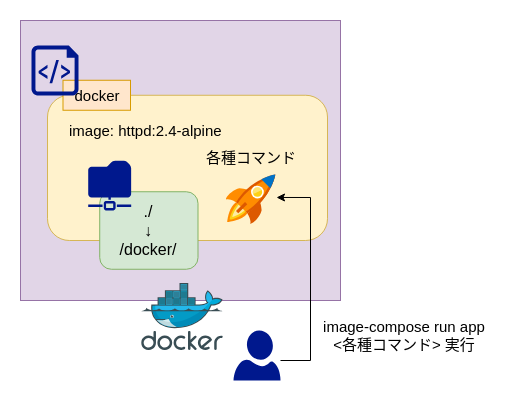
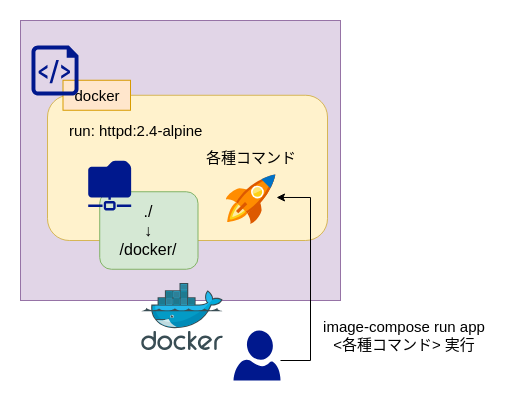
  <mxCell id="0" />
  <mxCell id="1" parent="0" />
  <mxCell id="2" value="" style="rounded=0;whiteSpace=wrap;html=1;fontSize=15;fillColor=#e1d5e7;strokeColor=#9673a6;" parent="1" vertex="1"><mxGeometry x="20" y="20" width="320" height="280" as="geometry" /></mxCell>
  <mxCell id="3" value="" style="rounded=1;whiteSpace=wrap;html=1;fontSize=16;fillColor=#fff2cc;strokeColor=#d6b656;" parent="1" vertex="1"><mxGeometry x="47" y="94.75" width="280" height="145.25" as="geometry" /></mxCell>
  <mxCell id="4" value="docker" style="rounded=0;whiteSpace=wrap;html=1;fontSize=15;align=center;fillColor=#ffe6cc;strokeColor=#d79b00;" parent="1" vertex="1"><mxGeometry x="62.5" y="79.75" width="67.5" height="30" as="geometry" /></mxCell>
- <mxCell id="5" value="image: httpd:2.4-alpine" style="text;html=1;strokeColor=none;fillColor=none;align=left;verticalAlign=top;whiteSpace=wrap;rounded=0;fontSize=15;" parent="1" vertex="1"><mxGeometry x="67" y="114.75" width="230" height="35.25" as="geometry" /></mxCell>
+ <mxCell id="5" value="run: httpd:2.4-alpine" style="text;html=1;strokeColor=none;fillColor=none;align=left;verticalAlign=top;whiteSpace=wrap;rounded=0;fontSize=15;" parent="1" vertex="1"><mxGeometry x="67" y="114.75" width="230" height="35.25" as="geometry" /></mxCell>
  <mxCell id="6" value="./&lt;br&gt;↓&lt;br&gt;/docker/" style="rounded=1;whiteSpace=wrap;html=1;fontSize=16;align=center;fillColor=#d5e8d4;strokeColor=#82b366;" parent="1" vertex="1"><mxGeometry x="99.22" y="191.25" width="98.28" height="77.5" as="geometry" /></mxCell>
  <mxCell id="7" value="" style="aspect=fixed;pointerEvents=1;shadow=0;dashed=0;html=1;strokeColor=none;labelPosition=center;verticalLabelPosition=bottom;verticalAlign=top;align=center;fillColor=#00188D;shape=mxgraph.mscae.enterprise.shared_folder;fontSize=15;" parent="1" vertex="1"><mxGeometry x="87.72" y="160" width="43" height="50" as="geometry" /></mxCell>
  <mxCell id="8" value="&lt;div style=&quot;&quot;&gt;&lt;span&gt;各種コマンド&lt;/span&gt;&lt;/div&gt;" style="text;html=1;strokeColor=none;fillColor=none;align=center;verticalAlign=middle;whiteSpace=wrap;rounded=0;fontSize=15;" parent="1" vertex="1"><mxGeometry x="197.5" y="138.88" width="106" height="35.25" as="geometry" /></mxCell>
  <mxCell id="9" value="" style="aspect=fixed;html=1;points=[];align=center;image;fontSize=12;image=img/lib/mscae/Docker.svg;" parent="1" vertex="1"><mxGeometry x="141.14" y="283" width="81.71" height="67" as="geometry" /></mxCell>
  <mxCell id="10" value="" style="aspect=fixed;pointerEvents=1;shadow=0;dashed=0;html=1;strokeColor=none;labelPosition=center;verticalLabelPosition=bottom;verticalAlign=top;align=center;fillColor=#00188D;shape=mxgraph.azure.script_file" parent="1" vertex="1"><mxGeometry x="31" y="45" width="47" height="50" as="geometry" /></mxCell>
  <mxCell id="11" value="" style="aspect=fixed;html=1;points=[];align=center;image;fontSize=12;image=img/lib/mscae/Quick_Start_Center.svg;" parent="1" vertex="1"><mxGeometry x="225.5" y="174.13" width="50" height="50" as="geometry" /></mxCell>
  <mxCell id="12" style="edgeStyle=orthogonalEdgeStyle;rounded=0;orthogonalLoop=1;jettySize=auto;html=1;entryX=1.01;entryY=0.457;entryDx=0;entryDy=0;entryPerimeter=0;" parent="1" source="13" target="11" edge="1"><mxGeometry relative="1" as="geometry"><Array as="points"><mxPoint x="310" y="360" /><mxPoint x="310" y="197" /></Array></mxGeometry></mxCell>
  <mxCell id="13" value="" style="aspect=fixed;pointerEvents=1;shadow=0;dashed=0;html=1;strokeColor=none;labelPosition=center;verticalLabelPosition=bottom;verticalAlign=top;align=center;fillColor=#00188D;shape=mxgraph.azure.user" parent="1" vertex="1"><mxGeometry x="233" y="330" width="47" height="50" as="geometry" /></mxCell>
  <mxCell id="14" value="image-compose run app &amp;lt;各種コマンド&amp;gt; 実行" style="text;html=1;strokeColor=none;fillColor=none;align=center;verticalAlign=middle;whiteSpace=wrap;rounded=0;fontSize=15;" parent="1" vertex="1"><mxGeometry x="318" y="310" width="172" height="50" as="geometry" /></mxCell>
